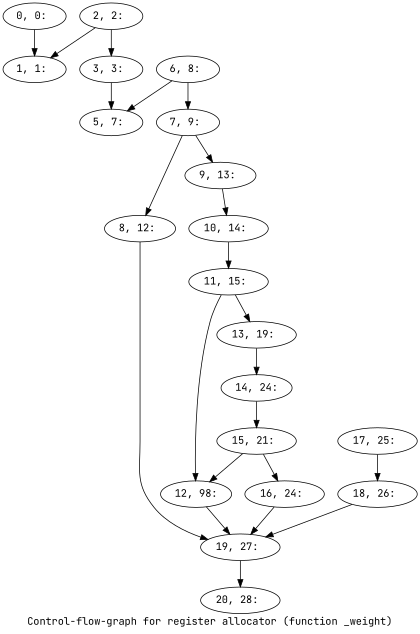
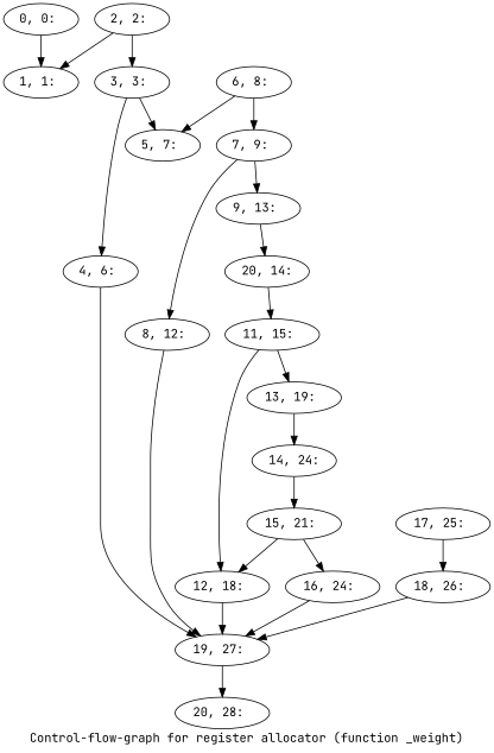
  digraph {
    fontname="JetBrains Mono"
    label="Control-flow-graph for register allocator (function _weight)"
    node [fontname="JetBrains Mono"]
    edge [fontname="JetBrains Mono"]
    n1 [label="0, 0: "]
    n2 [label="1, 1: "]
    n3 [label="2, 2: "]
    n4 [label="3, 3: "]
+   n5 [label="4, 6: "]
    n6 [label="5, 7: "]
    n7 [label="19, 27: "]
    n8 [label="20, 28: "]
    n9 [label="6, 8: "]
    n10 [label="7, 9: "]
    n11 [label="8, 12: "]
    n12 [label="9, 13: "]
-   n13 [label="10, 14: "]
+   n13 [label="20, 14:"]
    n14 [label="11, 15: "]
-   n15 [label="12, 98:"]
+   n15 [label="12, 18: "]
    n16 [label="13, 19: "]
    n17 [label="14, 24:"]
    n18 [label="15, 21: "]
    n19 [label="16, 24: "]
    n20 [label="17, 25: "]
    n21 [label="18, 26: "]
    n1 -> n2
    n3 -> n2
    n3 -> n4
+   n4 -> n5
    n4 -> n6
+   n5 -> n7
    n7 -> n8
    n9 -> n6
    n9 -> n10
    n10 -> n11
    n10 -> n12
    n11 -> n7
    n12 -> n13
    n13 -> n14
    n14 -> n15
    n14 -> n16
    n15 -> n7
    n16 -> n17
    n17 -> n18
    n18 -> n15
    n18 -> n19
    n19 -> n7
    n20 -> n21
    n21 -> n7
  }
